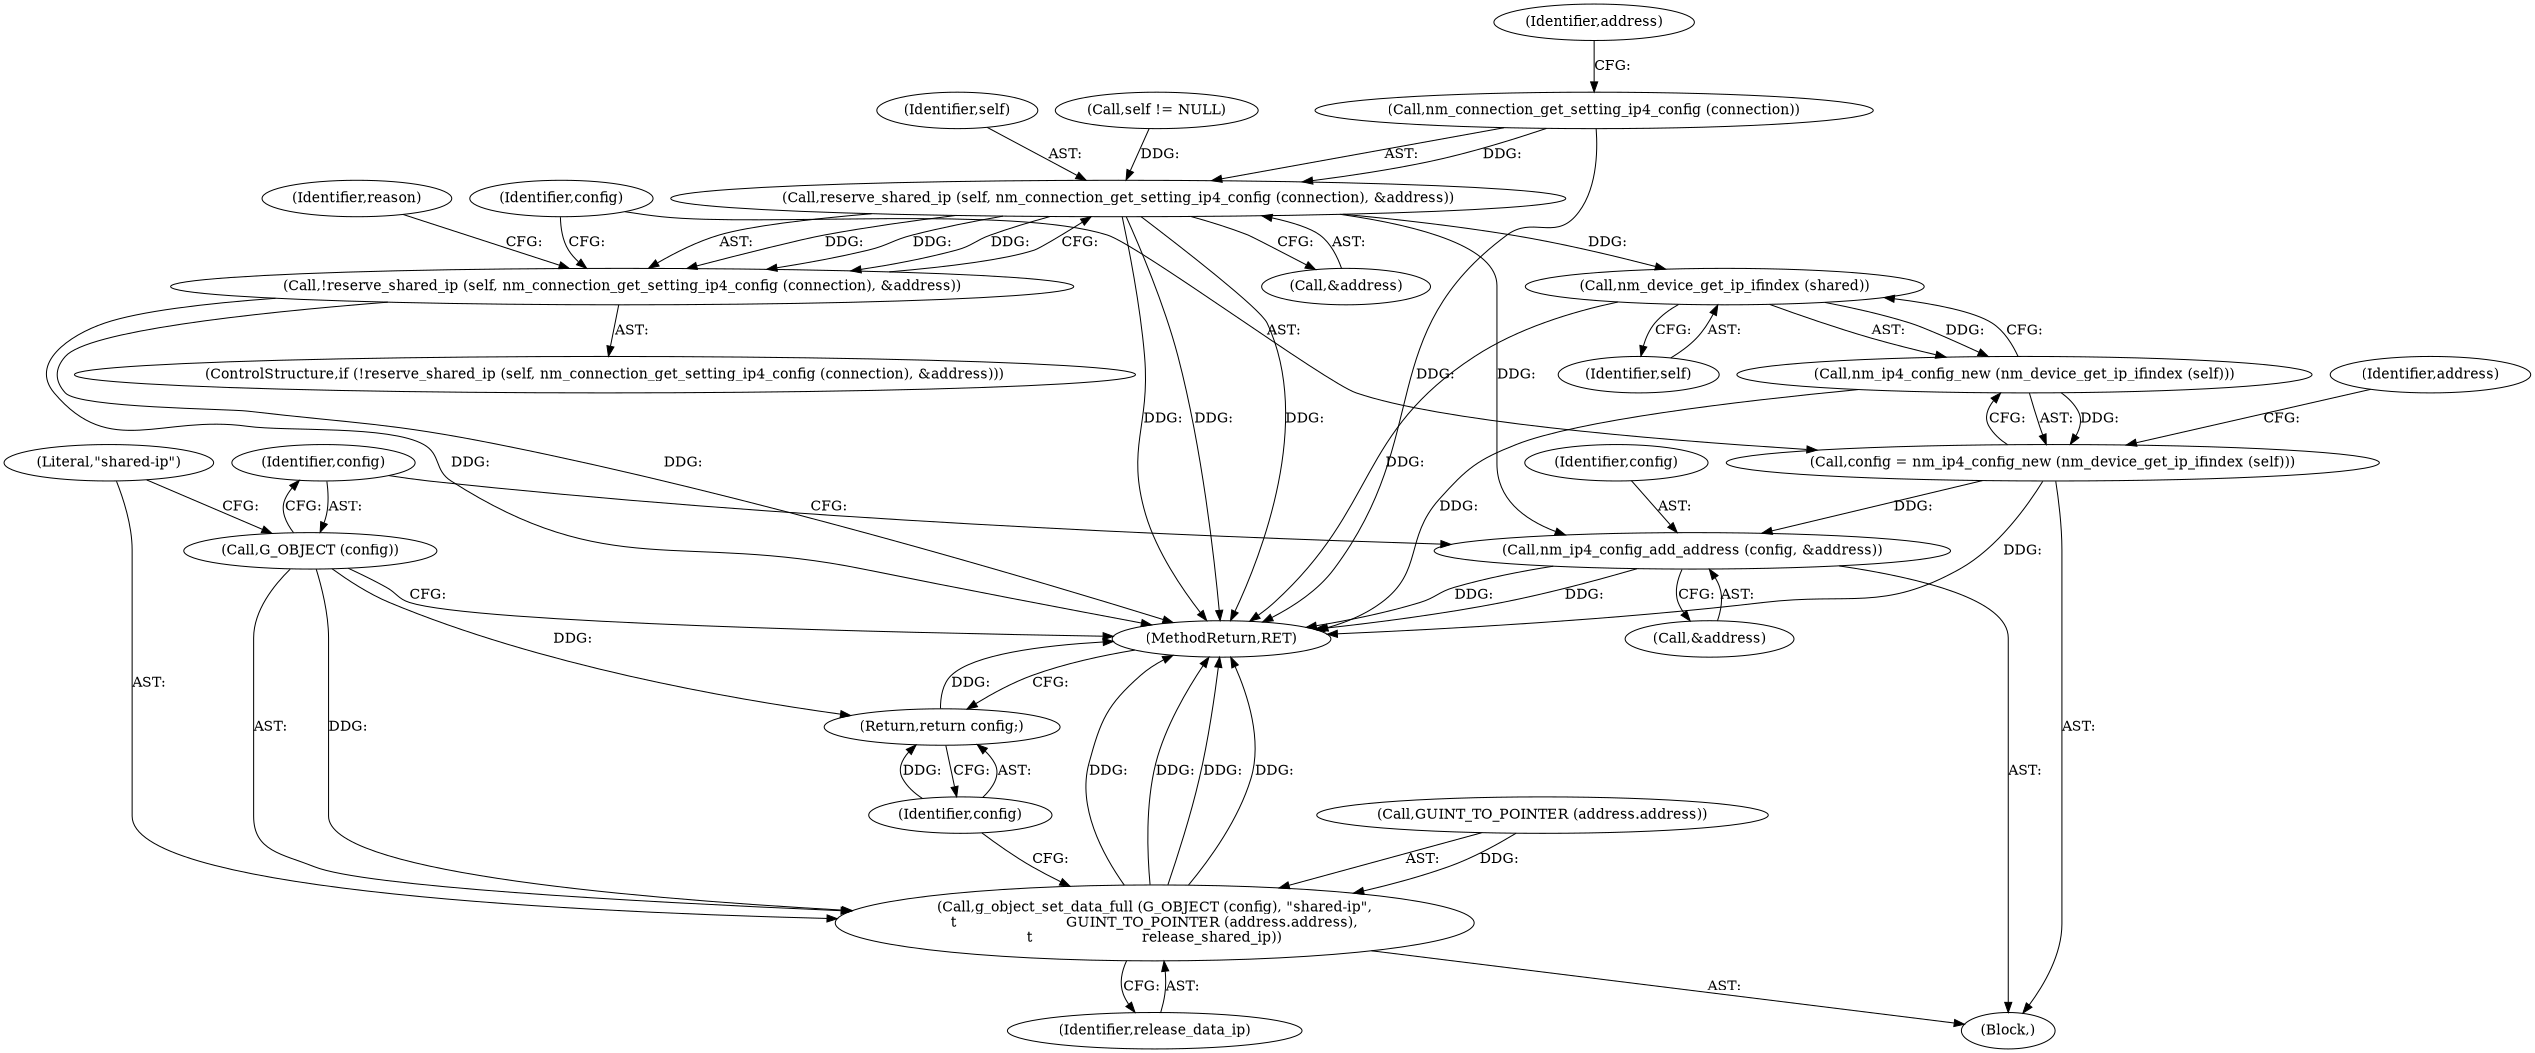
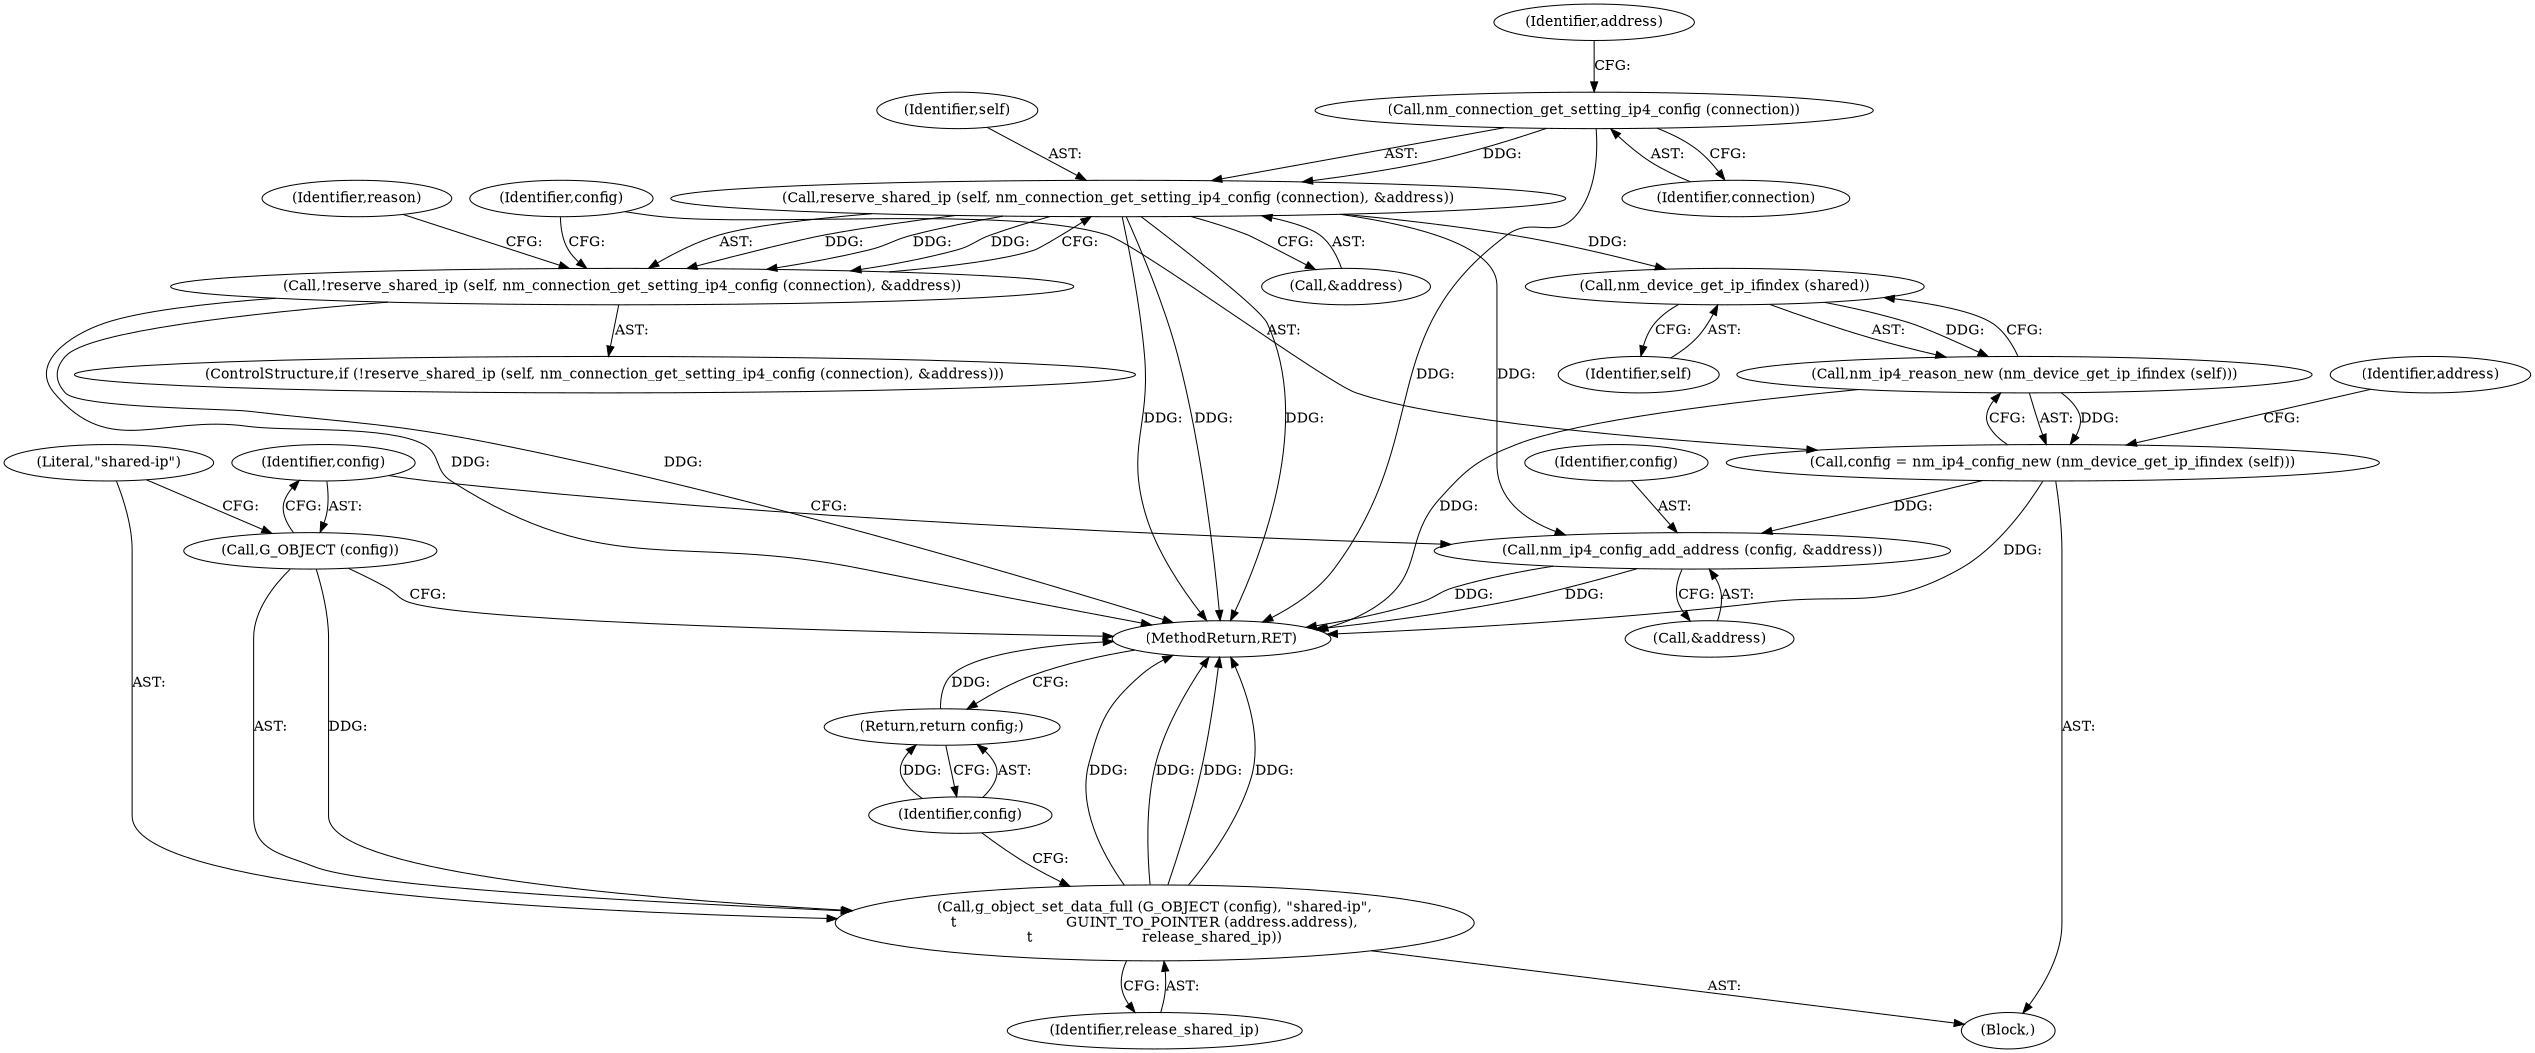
  digraph {
    n1 [label="(Call,nm_connection_get_setting_ip4_config (connection))"]
    n2 [label="(Call,reserve_shared_ip (self, nm_connection_get_setting_ip4_config (connection), &address))"]
+   n3 [label="(Identifier,connection)"]
    n4 [label="(MethodReturn,RET)"]
    n5 [label="(Call,!reserve_shared_ip (self, nm_connection_get_setting_ip4_config (connection), &address))"]
    n6 [label="(Call,nm_device_get_ip_ifindex (shared))"]
    n7 [label="(Call,nm_ip4_config_add_address (config, &address))"]
    n8 [label="(Call,&address)"]
    n9 [label="(Return,return config;)"]
    n10 [label="(ControlStructure,if (!reserve_shared_ip (self, nm_connection_get_setting_ip4_config (connection), &address)))"]
-   n11 [label="(Call,nm_ip4_config_new (nm_device_get_ip_ifindex (self)))"]
+   n11 [label="(Call,nm_ip4_reason_new (nm_device_get_ip_ifindex (self)))"]
    n12 [label="(Identifier,self)"]
    n13 [label="(Block,)"]
    n14 [label="(Call,&address)"]
    n15 [label="(Call,config = nm_ip4_config_new (nm_device_get_ip_ifindex (self)))"]
    n16 [label="(Call,G_OBJECT (config))"]
    n17 [label="(Call,g_object_set_data_full (G_OBJECT (config), \"shared-ip\",\n\t                        GUINT_TO_POINTER (address.address),\n\t                        release_shared_ip))"]
    n18 [label="(Identifier,config)"]
-   n19 [label="(Identifier,release_data_ip)"]
+   n19 [label="(Identifier,release_shared_ip)"]
    n20 [label="(Identifier,config)"]
    n21 [label="(Identifier,address)"]
    n22 [label="(Identifier,config)"]
    n23 [label="(Identifier,config)"]
-   n24 [label="(Call,self != NULL)"]
    n25 [label="(Identifier,reason)"]
    n26 [label="(Literal,\"shared-ip\")"]
    n27 [label="(Identifier,address)"]
-   n28 [label="(Call,GUINT_TO_POINTER (address.address))"]
    n29 [label="(Identifier,self)"]
    n1 -> n2 [label="AST: "]
    n1 -> n2 [label="DDG: "]
+   n1 -> n3 [label="CFG: "]
    n1 -> n4 [label="DDG: "]
    n2 -> n4 [label="DDG: "]
    n2 -> n4 [label="DDG: "]
    n2 -> n4 [label="DDG: "]
    n2 -> n5 [label="AST: "]
    n2 -> n5 [label="DDG: "]
    n2 -> n5 [label="DDG: "]
    n2 -> n5 [label="DDG: "]
    n2 -> n6 [label="DDG: "]
    n2 -> n7 [label="DDG: "]
    n2 -> n8 [label="CFG: "]
+   n3 -> n1 [label="AST: "]
    n4 -> n9 [label="CFG: "]
    n5 -> n2 [label="CFG: "]
    n5 -> n4 [label="DDG: "]
    n5 -> n4 [label="DDG: "]
    n5 -> n10 [label="AST: "]
-   n6 -> n4 [label="DDG: "]
    n6 -> n11 [label="AST: "]
    n6 -> n11 [label="DDG: "]
    n6 -> n12 [label="CFG: "]
    n7 -> n4 [label="DDG: "]
    n7 -> n4 [label="DDG: "]
-   n7 -> n13 [label="AST: "]
    n7 -> n14 [label="CFG: "]
    n8 -> n2 [label="AST: "]
    n9 -> n4 [label="DDG: "]
    n9 -> n20 [label="CFG: "]
    n11 -> n4 [label="DDG: "]
    n11 -> n6 [label="CFG: "]
    n11 -> n15 [label="AST: "]
    n11 -> n15 [label="DDG: "]
    n12 -> n6 [label="AST: "]
    n14 -> n7 [label="AST: "]
    n15 -> n4 [label="DDG: "]
    n15 -> n7 [label="DDG: "]
    n15 -> n11 [label="CFG: "]
    n15 -> n13 [label="AST: "]
    n16 -> n4 [label="CFG: "]
-   n16 -> n9 [label="DDG: "]
    n16 -> n17 [label="AST: "]
    n16 -> n17 [label="DDG: "]
    n16 -> n18 [label="CFG: "]
    n17 -> n4 [label="DDG: "]
    n17 -> n4 [label="DDG: "]
    n17 -> n4 [label="DDG: "]
    n17 -> n4 [label="DDG: "]
    n17 -> n13 [label="AST: "]
    n17 -> n19 [label="CFG: "]
    n18 -> n7 [label="CFG: "]
    n18 -> n16 [label="AST: "]
    n19 -> n17 [label="AST: "]
    n20 -> n9 [label="AST: "]
    n20 -> n9 [label="DDG: "]
    n20 -> n17 [label="CFG: "]
    n21 -> n15 [label="CFG: "]
    n22 -> n5 [label="CFG: "]
    n22 -> n15 [label="AST: "]
    n23 -> n7 [label="AST: "]
-   n24 -> n2 [label="DDG: "]
    n25 -> n5 [label="CFG: "]
    n26 -> n16 [label="CFG: "]
    n26 -> n17 [label="AST: "]
    n27 -> n1 [label="CFG: "]
-   n28 -> n17 [label="AST: "]
-   n28 -> n17 [label="DDG: "]
    n29 -> n2 [label="AST: "]
  }
